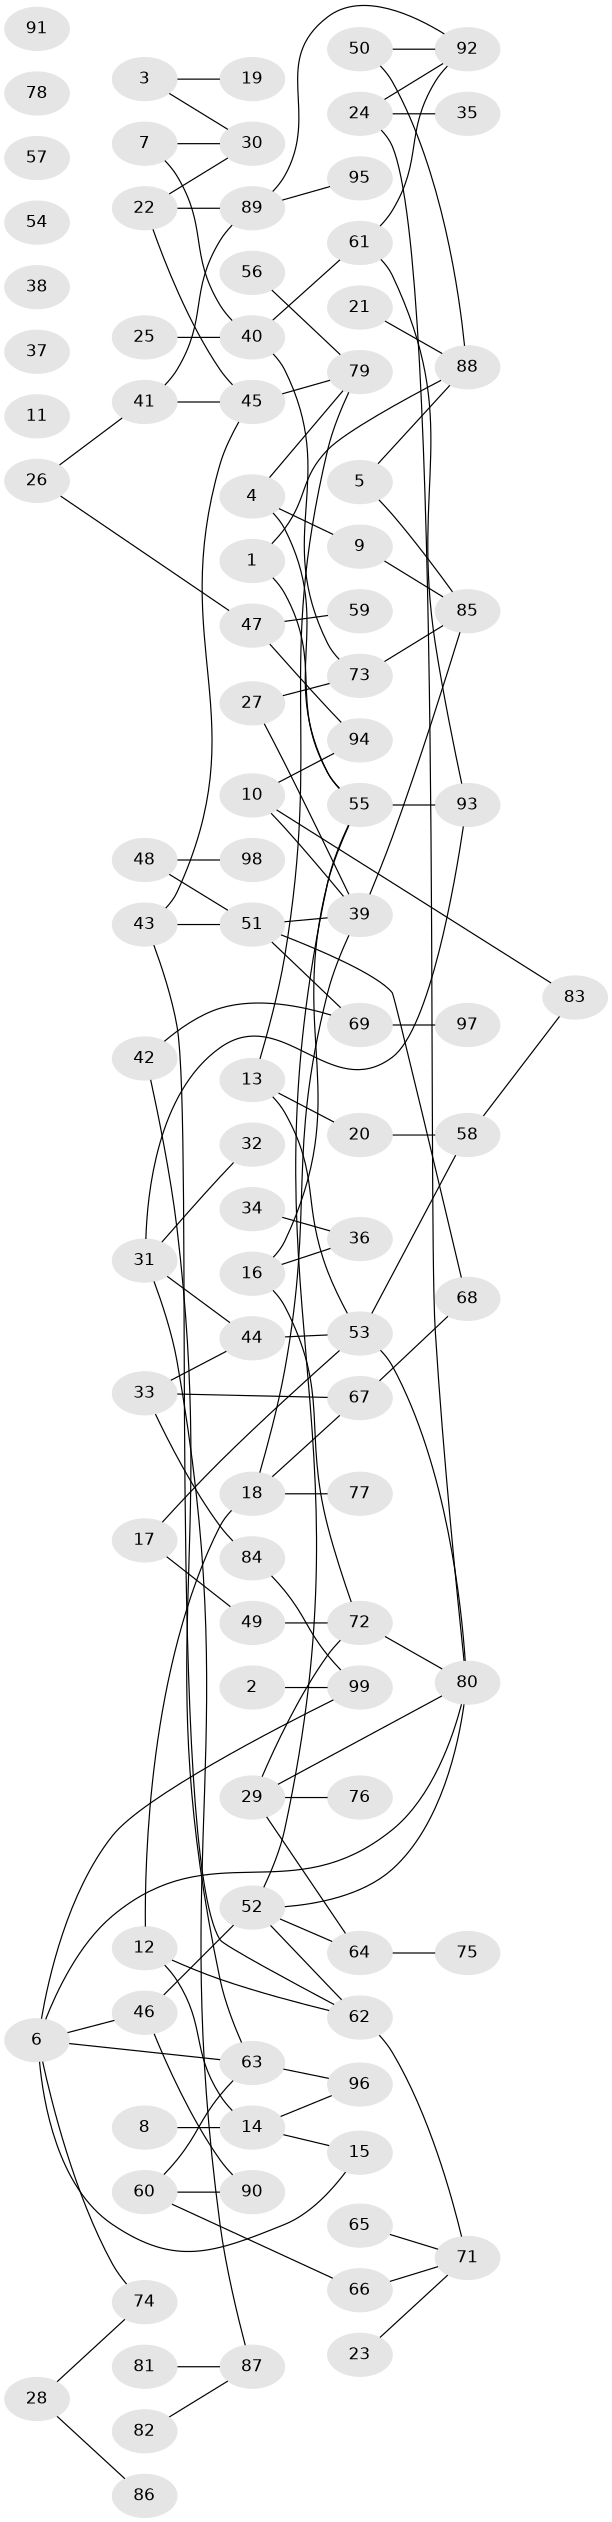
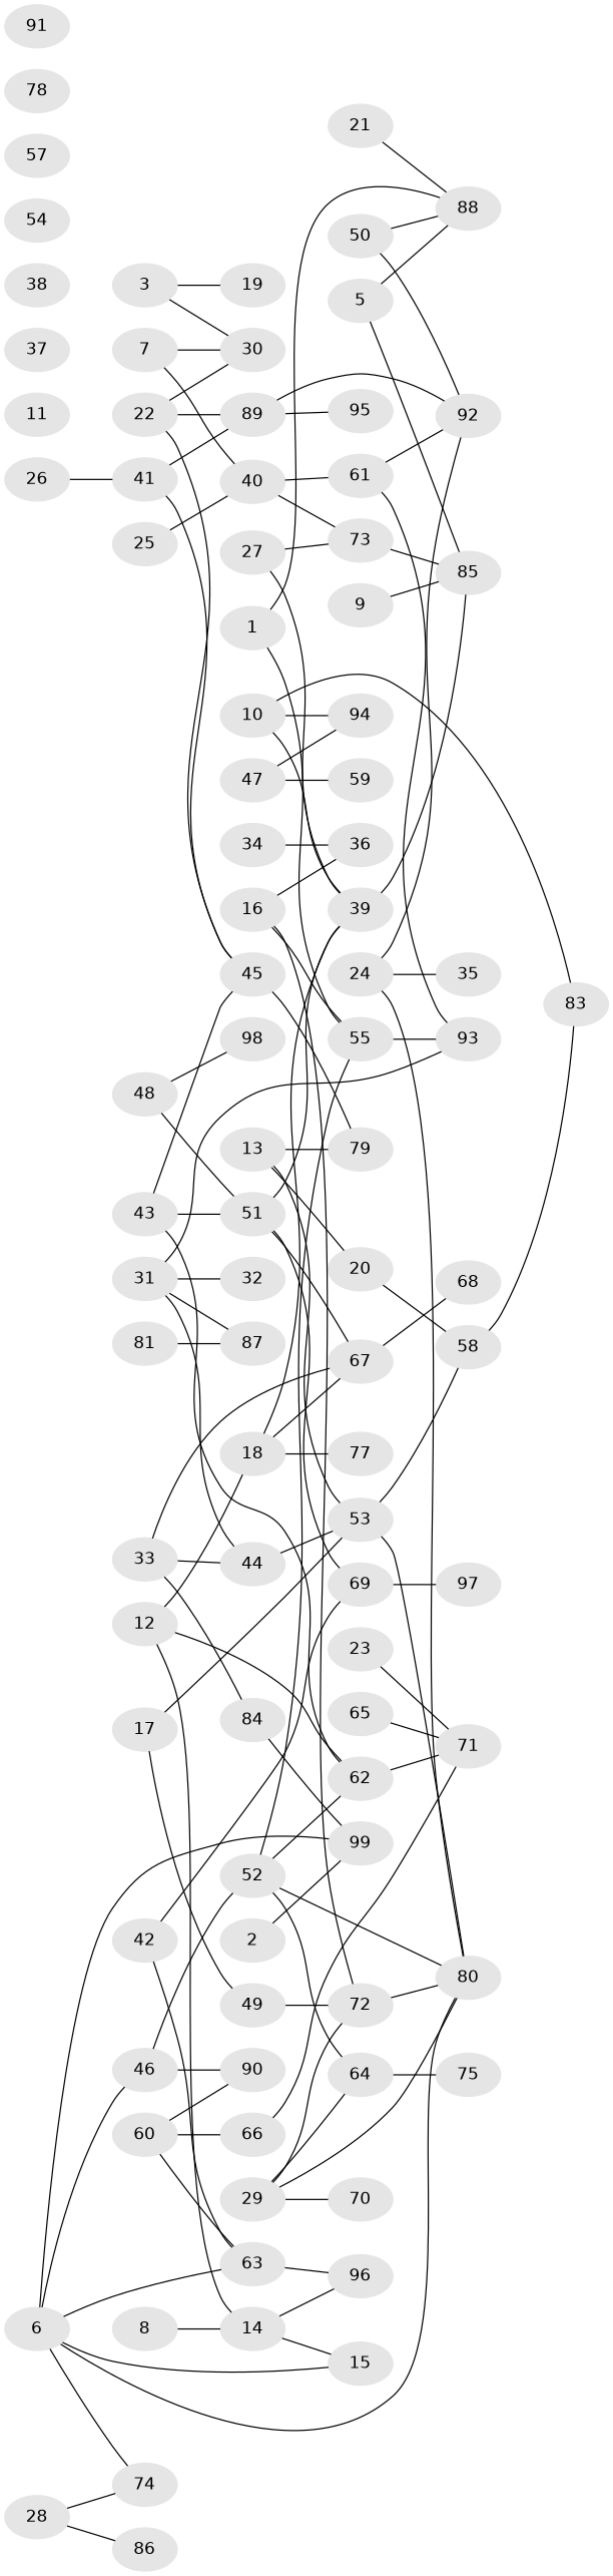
  graph {
    fontname="DejaVu Sans"
    rankdir=LR
    node [color=gray90 fontname="DejaVu Sans" style=filled]
    edge [fontname="DejaVu Sans"]
    1
    55
    88
    93
    2
    99
    3
    19
    30
-   4
    9
    79
    85
    5
    6
    15
    46
    63
    74
    80
    52
    90
    96
    7
    40
    73
    61
    8
    14
    10
    39
    83
    94
    11
    12
    18
    62
    67
    77
    71
    13
    20
    53
    58
    16
    36
    72
    17
    49
    68
    21
    22
    45
    89
    92
    95
    23
    24
    35
    25
    26
    41
    47
    59
    27
    28
    86
    29
    64
-   70 [label=76]
+   70
    75
    31
    32
    44
    87
    33
    84
    34
    37
    38
    42
    69
    97
    43
    51
    48
    98
    50
    54
-   56
    57
    60
    66
    65
    78
    81
-   82
    91
    1 -- 55
    1 -- 88
    55 -- 93
    2 -- 99
    3 -- 19
    3 -- 30
-   4 -- 55
-   4 -- 9
-   4 -- 79
    9 -- 85
    5 -- 88
    5 -- 85
    6 -- 99
    6 -- 15
    6 -- 46
    6 -- 63
    6 -- 74
    6 -- 80
    46 -- 52
    46 -- 90
    63 -- 96
    52 -- 55
    52 -- 80
    52 -- 62
    52 -- 64
    7 -- 30
    7 -- 40
    40 -- 73
    40 -- 61
    73 -- 85
    61 -- 93
    61 -- 92
    8 -- 14
    14 -- 15
    14 -- 96
    10 -- 39
    10 -- 83
    10 -- 94
    39 -- 85
    12 -- 14
    12 -- 18
    12 -- 62
    18 -- 39
    18 -- 67
    18 -- 77
    62 -- 71
    67 -- 68
    13 -- 79
    13 -- 20
    13 -- 53
    20 -- 58
    53 -- 80
    53 -- 58
    58 -- 83
    16 -- 55
    16 -- 36
    16 -- 72
    72 -- 80
    17 -- 53
    17 -- 49
    49 -- 72
    21 -- 88
    22 -- 30
    22 -- 45
    22 -- 89
    45 -- 79
    89 -- 92
    89 -- 95
    23 -- 71
    24 -- 80
    24 -- 92
    24 -- 35
    25 -- 40
    26 -- 41
-   26 -- 47
    41 -- 45
    41 -- 89
    47 -- 94
    47 -- 59
    27 -- 73
    27 -- 39
    28 -- 74
    28 -- 86
    29 -- 80
    29 -- 72
    29 -- 64
    29 -- 70
    64 -- 75
    31 -- 93
    31 -- 32
    31 -- 44
    31 -- 87
    44 -- 53
    33 -- 67
    33 -- 44
    33 -- 84
    84 -- 99
    34 -- 36
    42 -- 63
    42 -- 69
    69 -- 97
    43 -- 62
    43 -- 45
    43 -- 51
    51 -- 39
-   51 -- 68
+   51 -- 67
    51 -- 69
    48 -- 51
    48 -- 98
    50 -- 88
    50 -- 92
-   56 -- 79
    60 -- 63
    60 -- 90
    60 -- 66
    66 -- 71
    65 -- 71
    81 -- 87
-   82 -- 87
  }
